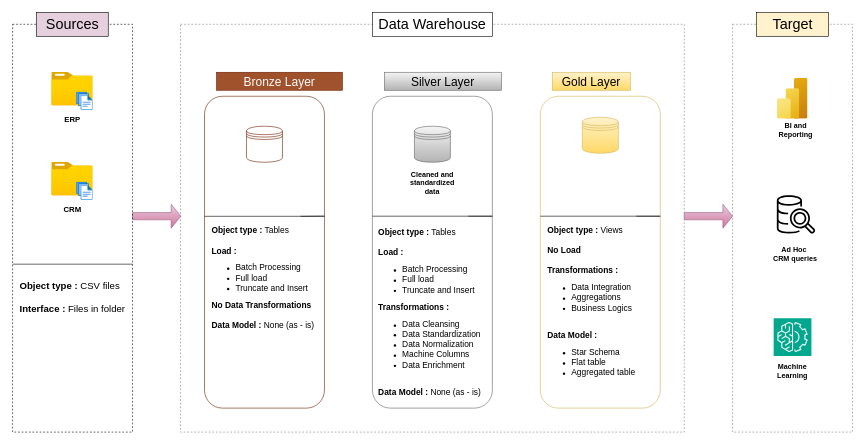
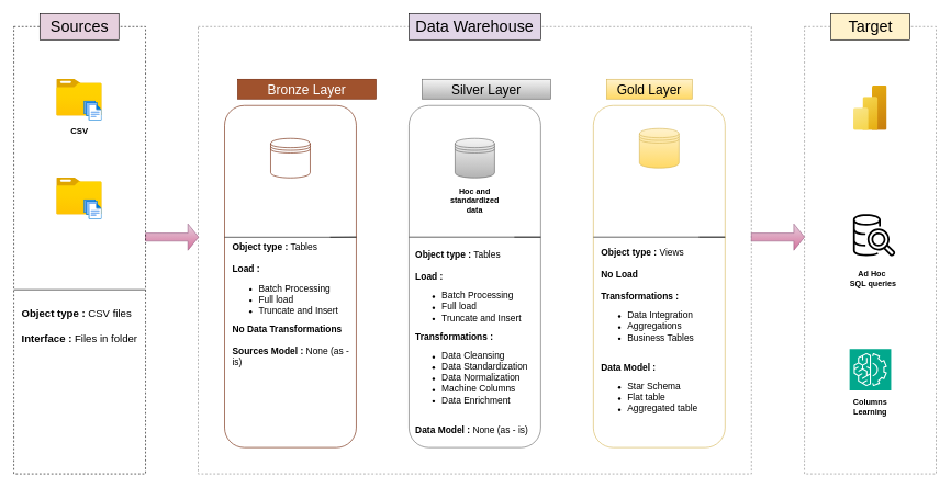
  <mxCell id="0" />
  <mxCell id="1" parent="0" />
  <mxCell id="2" value="" style="rounded=0;whiteSpace=wrap;html=1;fillColor=none;dashed=1;strokeColor=light-dark(#828282, #3e3e3e);" parent="1" vertex="1"><mxGeometry x="300" y="40" width="840" height="680" as="geometry" /></mxCell>
- <mxCell id="3" value="Data Warehouse" style="rounded=0;whiteSpace=wrap;html=1;fontSize=24;" parent="1" vertex="1"><mxGeometry x="620" y="20" width="200" height="40" as="geometry" /></mxCell>
+ <mxCell id="3" value="Data Warehouse" style="rounded=0;whiteSpace=wrap;html=1;fontSize=24;fillColor=#e1d5e7;" parent="1" vertex="1"><mxGeometry x="620" y="20" width="200" height="40" as="geometry" /></mxCell>
  <mxCell id="4" value="" style="rounded=0;whiteSpace=wrap;html=1;fillColor=none;dashed=1;strokeColor=light-dark(#828282, #3e3e3e);" parent="1" vertex="1"><mxGeometry x="1220.5" y="40" width="200" height="680" as="geometry" /></mxCell>
  <mxCell id="5" value="Target" style="rounded=0;whiteSpace=wrap;html=1;fontSize=24;fillColor=#fff2cc;" parent="1" vertex="1"><mxGeometry x="1260.5" y="20" width="120" height="40" as="geometry" /></mxCell>
  <mxCell id="6" value="&lt;font style=&quot;font-size: 20px;&quot;&gt;Bronze Layer&lt;/font&gt;" style="rounded=0;whiteSpace=wrap;html=1;fontSize=24;fillColor=#a0522d;strokeColor=#6D1F00;fontColor=#ffffff;" parent="1" vertex="1"><mxGeometry x="360" y="120" width="210" height="30" as="geometry" /></mxCell>
  <mxCell id="7" value="" style="rounded=1;whiteSpace=wrap;html=1;fillColor=none;fontColor=#ffffff;strokeColor=#6D1F00;" parent="1" vertex="1"><mxGeometry x="340" y="160" width="200" height="520" as="geometry" /></mxCell>
  <mxCell id="8" value="&lt;font style=&quot;font-size: 20px;&quot;&gt;Silver Layer&lt;/font&gt;" style="rounded=0;whiteSpace=wrap;html=1;fontSize=24;fillColor=#f5f5f5;strokeColor=#666666;gradientColor=#b3b3b3;" parent="1" vertex="1"><mxGeometry x="640" y="120" width="195" height="30" as="geometry" /></mxCell>
  <mxCell id="9" value="" style="rounded=1;whiteSpace=wrap;html=1;fillColor=none;gradientColor=#b3b3b3;strokeColor=#666666;" parent="1" vertex="1"><mxGeometry x="620" y="160" width="200" height="520" as="geometry" /></mxCell>
  <mxCell id="10" value="&lt;font style=&quot;font-size: 20px;&quot;&gt;Gold Layer&lt;/font&gt;" style="rounded=0;whiteSpace=wrap;html=1;fontSize=24;fillColor=#fff2cc;strokeColor=#d6b656;gradientColor=#ffd966;" parent="1" vertex="1"><mxGeometry x="920" y="120" width="130" height="30" as="geometry" /></mxCell>
  <mxCell id="11" value="" style="rounded=1;whiteSpace=wrap;html=1;fillColor=none;gradientColor=#ffd966;strokeColor=#d6b656;" parent="1" vertex="1"><mxGeometry x="900" y="160" width="200" height="520" as="geometry" /></mxCell>
  <mxCell id="12" value="" style="endArrow=none;html=1;rounded=0;exitX=1.022;exitY=0.482;exitDx=0;exitDy=0;exitPerimeter=0;" parent="1" edge="1"><mxGeometry width="50" height="50" relative="1" as="geometry"><mxPoint x="20" y="440" as="sourcePoint" /><mxPoint x="219.5" y="439.407" as="targetPoint" /><Array as="points"><mxPoint x="220" y="440" /></Array></mxGeometry></mxCell>
  <mxCell id="13" value="&lt;div style=&quot;text-align: justify;&quot;&gt;&lt;b style=&quot;background-color: transparent; color: light-dark(rgb(0, 0, 0), rgb(255, 255, 255)); font-size: 16px;&quot;&gt;Object type :&lt;/b&gt;&lt;span style=&quot;background-color: transparent; color: light-dark(rgb(0, 0, 0), rgb(255, 255, 255)); font-size: 16px;&quot;&gt; CSV files&lt;/span&gt;&lt;/div&gt;&lt;div style=&quot;text-align: justify;&quot;&gt;&lt;span style=&quot;font-size: 16px;&quot;&gt;&lt;br&gt;&lt;/span&gt;&lt;b style=&quot;background-color: transparent; color: light-dark(rgb(0, 0, 0), rgb(255, 255, 255)); font-size: 16px;&quot;&gt;Interface :&lt;/b&gt;&lt;span style=&quot;background-color: transparent; color: light-dark(rgb(0, 0, 0), rgb(255, 255, 255)); font-size: 16px;&quot;&gt; Files in folder&lt;/span&gt;&lt;/div&gt;" style="text;html=1;align=center;verticalAlign=middle;whiteSpace=wrap;rounded=0;" parent="1" vertex="1"><mxGeometry x="30" y="435" width="180" height="120" as="geometry" /></mxCell>
  <mxCell id="14" value="" style="shape=singleArrow;whiteSpace=wrap;html=1;fillColor=#e6d0de;strokeColor=#996185;gradientColor=#d5739d;" parent="1" vertex="1"><mxGeometry x="220" y="340" width="80.5" height="40" as="geometry" /></mxCell>
  <mxCell id="15" value="" style="shape=singleArrow;whiteSpace=wrap;html=1;fillColor=#e6d0de;strokeColor=#996185;gradientColor=#d5739d;" parent="1" vertex="1"><mxGeometry x="1140" y="340" width="80.5" height="40" as="geometry" /></mxCell>
  <mxCell id="16" value="" style="group" parent="1" vertex="1" connectable="0"><mxGeometry x="85" y="120" width="69" height="93" as="geometry" /></mxCell>
  <mxCell id="17" value="" style="image;aspect=fixed;html=1;points=[];align=center;fontSize=12;image=img/lib/azure2/general/Folder_Blank.svg;" parent="16" vertex="1"><mxGeometry width="69" height="56.0" as="geometry" /></mxCell>
  <mxCell id="18" value="" style="image;aspect=fixed;html=1;points=[];align=center;fontSize=12;image=img/lib/azure2/general/Files.svg;" parent="16" vertex="1"><mxGeometry x="41.57" y="33" width="27.43" height="30" as="geometry" /></mxCell>
- <mxCell id="19" value="&lt;b&gt;&lt;font style=&quot;font-size: 13px;&quot;&gt;ERP&lt;/font&gt;&lt;/b&gt;" style="text;html=1;align=center;verticalAlign=middle;whiteSpace=wrap;rounded=0;" parent="16" vertex="1"><mxGeometry x="5" y="63" width="60" height="30" as="geometry" /></mxCell>
+ <mxCell id="19" value="&lt;b&gt;&lt;font style=&quot;font-size: 13px;&quot;&gt;CSV&lt;/font&gt;&lt;/b&gt;" style="text;html=1;align=center;verticalAlign=middle;whiteSpace=wrap;rounded=0;" parent="16" vertex="1"><mxGeometry x="5" y="63" width="60" height="30" as="geometry" /></mxCell>
  <mxCell id="20" value="" style="endArrow=none;html=1;rounded=0;" parent="1" edge="1"><mxGeometry width="50" height="50" relative="1" as="geometry"><mxPoint x="340" y="360.17" as="sourcePoint" /><mxPoint x="500" y="360.17" as="targetPoint" /><Array as="points"><mxPoint x="500" y="360.17" /><mxPoint x="540" y="360" /></Array></mxGeometry></mxCell>
  <mxCell id="21" value="" style="endArrow=none;html=1;rounded=0;" parent="1" edge="1"><mxGeometry width="50" height="50" relative="1" as="geometry"><mxPoint x="620" y="360" as="sourcePoint" /><mxPoint x="780" y="360" as="targetPoint" /><Array as="points"><mxPoint x="820" y="360" /></Array></mxGeometry></mxCell>
  <mxCell id="22" value="" style="endArrow=none;html=1;rounded=0;" parent="1" edge="1"><mxGeometry width="50" height="50" relative="1" as="geometry"><mxPoint x="900" y="360" as="sourcePoint" /><mxPoint x="1060" y="360" as="targetPoint" /><Array as="points"><mxPoint x="1060" y="360" /><mxPoint x="1100" y="360" /></Array></mxGeometry></mxCell>
  <mxCell id="23" value="" style="group" parent="1" vertex="1" connectable="0"><mxGeometry x="85" y="270" width="69" height="93" as="geometry" /></mxCell>
  <mxCell id="24" value="" style="image;aspect=fixed;html=1;points=[];align=center;fontSize=12;image=img/lib/azure2/general/Folder_Blank.svg;" parent="23" vertex="1"><mxGeometry width="69" height="56.0" as="geometry" /></mxCell>
  <mxCell id="25" value="" style="image;aspect=fixed;html=1;points=[];align=center;fontSize=12;image=img/lib/azure2/general/Files.svg;" parent="23" vertex="1"><mxGeometry x="41.57" y="33" width="27.43" height="30" as="geometry" /></mxCell>
- <mxCell id="26" value="&lt;span style=&quot;font-size: 13px;&quot;&gt;&lt;b&gt;CRM&lt;/b&gt;&lt;/span&gt;" style="text;html=1;align=center;verticalAlign=middle;whiteSpace=wrap;rounded=0;" parent="23" vertex="1"><mxGeometry x="5" y="63" width="60" height="30" as="geometry" /></mxCell>
- <mxCell id="27" value="&lt;div style=&quot;&quot;&gt;&lt;font style=&quot;font-size: 14px;&quot;&gt;&lt;b style=&quot;background-color: transparent; color: light-dark(rgb(0, 0, 0), rgb(255, 255, 255));&quot;&gt;Object type :&lt;/b&gt;&lt;span style=&quot;background-color: transparent; color: light-dark(rgb(0, 0, 0), rgb(255, 255, 255));&quot;&gt;&amp;nbsp;Tables&lt;/span&gt;&lt;/font&gt;&lt;/div&gt;&lt;div style=&quot;&quot;&gt;&lt;font style=&quot;font-size: 14px;&quot;&gt;&lt;br&gt;&lt;b style=&quot;background-color: transparent; color: light-dark(rgb(0, 0, 0), rgb(255, 255, 255));&quot;&gt;Load :&lt;/b&gt;&lt;/font&gt;&lt;/div&gt;&lt;div style=&quot;&quot;&gt;&lt;ul&gt;&lt;li&gt;&lt;span style=&quot;font-size: 14px;&quot;&gt;Batch Processing&lt;/span&gt;&lt;/li&gt;&lt;li&gt;&lt;span style=&quot;font-size: 14px;&quot;&gt;Full load&lt;/span&gt;&lt;/li&gt;&lt;li&gt;&lt;span style=&quot;font-size: 14px;&quot;&gt;Truncate and Insert&lt;/span&gt;&lt;/li&gt;&lt;/ul&gt;&lt;span style=&quot;font-size: 14px;&quot;&gt;&lt;b&gt;No Data Transformations&lt;/b&gt;&lt;/span&gt;&lt;/div&gt;&lt;div style=&quot;&quot;&gt;&lt;span style=&quot;font-size: 14px;&quot;&gt;&lt;b&gt;&lt;br&gt;&lt;/b&gt;&lt;/span&gt;&lt;/div&gt;&lt;div style=&quot;&quot;&gt;&lt;span style=&quot;font-size: 14px;&quot;&gt;&lt;b&gt;Data Model : &lt;/b&gt;None (as - is)&lt;/span&gt;&lt;/div&gt;" style="text;html=1;align=left;verticalAlign=middle;whiteSpace=wrap;rounded=0;" parent="1" vertex="1"><mxGeometry x="350" y="363" width="180" height="200" as="geometry" /></mxCell>
+ <mxCell id="27" value="&lt;div style=&quot;&quot;&gt;&lt;font style=&quot;font-size: 14px;&quot;&gt;&lt;b style=&quot;background-color: transparent; color: light-dark(rgb(0, 0, 0), rgb(255, 255, 255));&quot;&gt;Object type :&lt;/b&gt;&lt;span style=&quot;background-color: transparent; color: light-dark(rgb(0, 0, 0), rgb(255, 255, 255));&quot;&gt;&amp;nbsp;Tables&lt;/span&gt;&lt;/font&gt;&lt;/div&gt;&lt;div style=&quot;&quot;&gt;&lt;font style=&quot;font-size: 14px;&quot;&gt;&lt;br&gt;&lt;b style=&quot;background-color: transparent; color: light-dark(rgb(0, 0, 0), rgb(255, 255, 255));&quot;&gt;Load :&lt;/b&gt;&lt;/font&gt;&lt;/div&gt;&lt;div style=&quot;&quot;&gt;&lt;ul&gt;&lt;li&gt;&lt;span style=&quot;font-size: 14px;&quot;&gt;Batch Processing&lt;/span&gt;&lt;/li&gt;&lt;li&gt;&lt;span style=&quot;font-size: 14px;&quot;&gt;Full load&lt;/span&gt;&lt;/li&gt;&lt;li&gt;&lt;span style=&quot;font-size: 14px;&quot;&gt;Truncate and Insert&lt;/span&gt;&lt;/li&gt;&lt;/ul&gt;&lt;span style=&quot;font-size: 14px;&quot;&gt;&lt;b&gt;No Data Transformations&lt;/b&gt;&lt;/span&gt;&lt;/div&gt;&lt;div style=&quot;&quot;&gt;&lt;span style=&quot;font-size: 14px;&quot;&gt;&lt;b&gt;&lt;br&gt;&lt;/b&gt;&lt;/span&gt;&lt;/div&gt;&lt;div style=&quot;&quot;&gt;&lt;span style=&quot;font-size: 14px;&quot;&gt;&lt;b&gt;Sources Model : &lt;/b&gt;None (as - is)&lt;/span&gt;&lt;/div&gt;" style="text;html=1;align=left;verticalAlign=middle;whiteSpace=wrap;rounded=0;" parent="1" vertex="1"><mxGeometry x="350" y="363" width="180" height="200" as="geometry" /></mxCell>
  <mxCell id="28" value="" style="group" parent="1" vertex="1" connectable="0"><mxGeometry x="670" y="210" width="100" height="110" as="geometry" /></mxCell>
  <mxCell id="29" value="" style="shape=datastore;whiteSpace=wrap;html=1;fillColor=#f5f5f5;gradientColor=#b3b3b3;strokeColor=#666666;" parent="28" vertex="1"><mxGeometry x="20" width="60" height="60" as="geometry" /></mxCell>
- <mxCell id="30" value="&lt;b&gt;Cleaned and standardized data&lt;/b&gt;" style="text;html=1;align=center;verticalAlign=middle;whiteSpace=wrap;rounded=0;" parent="28" vertex="1"><mxGeometry y="80" width="100" height="30" as="geometry" /></mxCell>
+ <mxCell id="30" value="&lt;b&gt;Hoc and standardized data&lt;/b&gt;" style="text;html=1;align=center;verticalAlign=middle;whiteSpace=wrap;rounded=0;" parent="28" vertex="1"><mxGeometry y="80" width="100" height="30" as="geometry" /></mxCell>
  <mxCell id="31" value="" style="group" parent="1" vertex="1" connectable="0"><mxGeometry x="960" y="195" width="80" height="110" as="geometry" /></mxCell>
  <mxCell id="32" value="" style="shape=datastore;whiteSpace=wrap;html=1;fillColor=#fff2cc;gradientColor=#ffd966;strokeColor=#d6b656;" parent="31" vertex="1"><mxGeometry x="10" width="60" height="60" as="geometry" /></mxCell>
  <mxCell id="33" value="" style="group" parent="1" vertex="1" connectable="0"><mxGeometry x="410" y="210" width="60" height="100" as="geometry" /></mxCell>
  <mxCell id="34" value="" style="shape=datastore;whiteSpace=wrap;html=1;fillColor=none;fontColor=#ffffff;strokeColor=#6D1F00;" parent="33" vertex="1"><mxGeometry width="60" height="60" as="geometry" /></mxCell>
  <mxCell id="35" value="&lt;div style=&quot;&quot;&gt;&lt;font style=&quot;font-size: 14px;&quot;&gt;&lt;b style=&quot;background-color: transparent; color: light-dark(rgb(0, 0, 0), rgb(255, 255, 255));&quot;&gt;Object type :&lt;/b&gt;&lt;span style=&quot;background-color: transparent; color: light-dark(rgb(0, 0, 0), rgb(255, 255, 255));&quot;&gt;&amp;nbsp;Tables&lt;/span&gt;&lt;/font&gt;&lt;/div&gt;&lt;div style=&quot;&quot;&gt;&lt;font style=&quot;font-size: 14px;&quot;&gt;&lt;br&gt;&lt;b style=&quot;background-color: transparent; color: light-dark(rgb(0, 0, 0), rgb(255, 255, 255));&quot;&gt;Load :&lt;/b&gt;&lt;/font&gt;&lt;/div&gt;&lt;div style=&quot;&quot;&gt;&lt;ul&gt;&lt;li&gt;&lt;span style=&quot;font-size: 14px;&quot;&gt;Batch Processing&lt;/span&gt;&lt;/li&gt;&lt;li&gt;&lt;span style=&quot;font-size: 14px;&quot;&gt;Full load&lt;/span&gt;&lt;/li&gt;&lt;li&gt;&lt;span style=&quot;font-size: 14px;&quot;&gt;Truncate and Insert&lt;/span&gt;&lt;/li&gt;&lt;/ul&gt;&lt;span style=&quot;font-size: 14px;&quot;&gt;&lt;b&gt;Transformations :&lt;/b&gt;&lt;/span&gt;&lt;/div&gt;&lt;div style=&quot;&quot;&gt;&lt;ul&gt;&lt;li&gt;&lt;span style=&quot;font-size: 14px;&quot;&gt;Data Cleansing&lt;/span&gt;&lt;/li&gt;&lt;li&gt;&lt;span style=&quot;font-size: 14px;&quot;&gt;Data Standardization&lt;/span&gt;&lt;/li&gt;&lt;li&gt;&lt;span style=&quot;font-size: 14px;&quot;&gt;Data Normalization&lt;/span&gt;&lt;/li&gt;&lt;li&gt;&lt;span style=&quot;font-size: 14px;&quot;&gt;Machine Columns&lt;/span&gt;&lt;/li&gt;&lt;li&gt;&lt;span style=&quot;font-size: 14px;&quot;&gt;Data Enrichment&lt;/span&gt;&lt;/li&gt;&lt;/ul&gt;&lt;/div&gt;&lt;div style=&quot;&quot;&gt;&lt;span style=&quot;font-size: 14px;&quot;&gt;&lt;b&gt;&lt;br&gt;&lt;/b&gt;&lt;/span&gt;&lt;/div&gt;&lt;div style=&quot;&quot;&gt;&lt;span style=&quot;font-size: 14px;&quot;&gt;&lt;b&gt;Data Model : &lt;/b&gt;None (as - is)&lt;/span&gt;&lt;/div&gt;" style="text;html=1;align=left;verticalAlign=middle;whiteSpace=wrap;rounded=0;" parent="1" vertex="1"><mxGeometry x="627.5" y="375" width="185" height="290" as="geometry" /></mxCell>
- <mxCell id="36" value="&lt;div style=&quot;&quot;&gt;&lt;font style=&quot;font-size: 14px;&quot;&gt;&lt;b style=&quot;background-color: transparent; color: light-dark(rgb(0, 0, 0), rgb(255, 255, 255));&quot;&gt;Object type :&lt;/b&gt;&lt;span style=&quot;background-color: transparent; color: light-dark(rgb(0, 0, 0), rgb(255, 255, 255));&quot;&gt;&amp;nbsp;Views&lt;/span&gt;&lt;/font&gt;&lt;/div&gt;&lt;div style=&quot;&quot;&gt;&lt;font style=&quot;font-size: 14px;&quot;&gt;&lt;br&gt;&lt;b&gt;No Load&lt;/b&gt;&lt;/font&gt;&lt;/div&gt;&lt;div style=&quot;&quot;&gt;&lt;span style=&quot;font-size: 14px;&quot;&gt;&lt;b&gt;&lt;br&gt;&lt;/b&gt;&lt;/span&gt;&lt;/div&gt;&lt;div style=&quot;&quot;&gt;&lt;span style=&quot;font-size: 14px;&quot;&gt;&lt;b&gt;Transformations :&lt;/b&gt;&lt;/span&gt;&lt;/div&gt;&lt;div style=&quot;&quot;&gt;&lt;ul&gt;&lt;li&gt;&lt;span style=&quot;font-size: 14px;&quot;&gt;Data Integration&lt;/span&gt;&lt;/li&gt;&lt;li&gt;&lt;span style=&quot;font-size: 14px;&quot;&gt;Aggregations&lt;/span&gt;&lt;/li&gt;&lt;li&gt;&lt;span style=&quot;font-size: 14px;&quot;&gt;Business Logics&lt;/span&gt;&lt;/li&gt;&lt;/ul&gt;&lt;/div&gt;&lt;div style=&quot;&quot;&gt;&lt;span style=&quot;font-size: 14px;&quot;&gt;&lt;b&gt;&lt;br&gt;&lt;/b&gt;&lt;/span&gt;&lt;/div&gt;&lt;div style=&quot;&quot;&gt;&lt;span style=&quot;font-size: 14px;&quot;&gt;&lt;b&gt;Data Model :&amp;nbsp;&lt;/b&gt;&lt;/span&gt;&lt;/div&gt;&lt;div style=&quot;&quot;&gt;&lt;ul&gt;&lt;li&gt;&lt;span style=&quot;font-size: 14px;&quot;&gt;Star Schema&lt;/span&gt;&lt;/li&gt;&lt;li&gt;&lt;span style=&quot;font-size: 14px;&quot;&gt;Flat table&lt;/span&gt;&lt;/li&gt;&lt;li&gt;&lt;span style=&quot;font-size: 14px;&quot;&gt;Aggregated table&lt;/span&gt;&lt;/li&gt;&lt;/ul&gt;&lt;/div&gt;" style="text;html=1;align=left;verticalAlign=middle;whiteSpace=wrap;rounded=0;" parent="1" vertex="1"><mxGeometry x="910" y="363" width="180" height="290" as="geometry" /></mxCell>
+ <mxCell id="36" value="&lt;div style=&quot;&quot;&gt;&lt;font style=&quot;font-size: 14px;&quot;&gt;&lt;b style=&quot;background-color: transparent; color: light-dark(rgb(0, 0, 0), rgb(255, 255, 255));&quot;&gt;Object type :&lt;/b&gt;&lt;span style=&quot;background-color: transparent; color: light-dark(rgb(0, 0, 0), rgb(255, 255, 255));&quot;&gt;&amp;nbsp;Views&lt;/span&gt;&lt;/font&gt;&lt;/div&gt;&lt;div style=&quot;&quot;&gt;&lt;font style=&quot;font-size: 14px;&quot;&gt;&lt;br&gt;&lt;b&gt;No Load&lt;/b&gt;&lt;/font&gt;&lt;/div&gt;&lt;div style=&quot;&quot;&gt;&lt;span style=&quot;font-size: 14px;&quot;&gt;&lt;b&gt;&lt;br&gt;&lt;/b&gt;&lt;/span&gt;&lt;/div&gt;&lt;div style=&quot;&quot;&gt;&lt;span style=&quot;font-size: 14px;&quot;&gt;&lt;b&gt;Transformations :&lt;/b&gt;&lt;/span&gt;&lt;/div&gt;&lt;div style=&quot;&quot;&gt;&lt;ul&gt;&lt;li&gt;&lt;span style=&quot;font-size: 14px;&quot;&gt;Data Integration&lt;/span&gt;&lt;/li&gt;&lt;li&gt;&lt;span style=&quot;font-size: 14px;&quot;&gt;Aggregations&lt;/span&gt;&lt;/li&gt;&lt;li&gt;&lt;span style=&quot;font-size: 14px;&quot;&gt;Business Tables&lt;/span&gt;&lt;/li&gt;&lt;/ul&gt;&lt;/div&gt;&lt;div style=&quot;&quot;&gt;&lt;span style=&quot;font-size: 14px;&quot;&gt;&lt;b&gt;&lt;br&gt;&lt;/b&gt;&lt;/span&gt;&lt;/div&gt;&lt;div style=&quot;&quot;&gt;&lt;span style=&quot;font-size: 14px;&quot;&gt;&lt;b&gt;Data Model :&amp;nbsp;&lt;/b&gt;&lt;/span&gt;&lt;/div&gt;&lt;div style=&quot;&quot;&gt;&lt;ul&gt;&lt;li&gt;&lt;span style=&quot;font-size: 14px;&quot;&gt;Star Schema&lt;/span&gt;&lt;/li&gt;&lt;li&gt;&lt;span style=&quot;font-size: 14px;&quot;&gt;Flat table&lt;/span&gt;&lt;/li&gt;&lt;li&gt;&lt;span style=&quot;font-size: 14px;&quot;&gt;Aggregated table&lt;/span&gt;&lt;/li&gt;&lt;/ul&gt;&lt;/div&gt;" style="text;html=1;align=left;verticalAlign=middle;whiteSpace=wrap;rounded=0;" parent="1" vertex="1"><mxGeometry x="910" y="363" width="180" height="290" as="geometry" /></mxCell>
  <mxCell id="37" value="" style="rounded=0;whiteSpace=wrap;html=1;fillColor=none;dashed=1;" parent="1" vertex="1"><mxGeometry x="20" y="40" width="200" height="680" as="geometry" /></mxCell>
  <mxCell id="38" value="Sources" style="rounded=0;whiteSpace=wrap;html=1;fontSize=24;fillColor=#e6d0de;" parent="1" vertex="1"><mxGeometry x="59.5" y="20" width="120" height="40" as="geometry" /></mxCell>
  <mxCell id="39" value="" style="group" parent="1" vertex="1" connectable="0"><mxGeometry x="1290.5" y="130" width="69.5" height="102" as="geometry" /></mxCell>
  <mxCell id="40" value="" style="image;aspect=fixed;html=1;points=[];align=center;fontSize=12;image=img/lib/azure2/analytics/Power_BI_Embedded.svg;" parent="39" vertex="1"><mxGeometry x="4.633" width="51" height="68" as="geometry" /></mxCell>
- <mxCell id="41" value="&lt;b&gt;BI and Reporting&lt;/b&gt;" style="text;html=1;align=center;verticalAlign=middle;whiteSpace=wrap;rounded=0;" parent="39" vertex="1"><mxGeometry y="72" width="69.5" height="30" as="geometry" /></mxCell>
  <mxCell id="42" value="" style="group" parent="1" vertex="1" connectable="0"><mxGeometry x="1284.25" y="325" width="85.75" height="115" as="geometry" /></mxCell>
  <mxCell id="43" value="" style="sketch=0;outlineConnect=0;fontColor=#232F3E;gradientColor=none;fillColor=#000000;strokeColor=none;dashed=0;verticalLabelPosition=bottom;verticalAlign=top;align=center;html=1;fontSize=12;fontStyle=0;aspect=fixed;pointerEvents=1;shape=mxgraph.aws4.redshift_query_editor_v20_light;" parent="42" vertex="1"><mxGeometry x="10.053" width="64" height="64" as="geometry" /></mxCell>
- <mxCell id="44" value="&lt;b&gt;Ad Hoc&amp;nbsp;&lt;/b&gt;&lt;div&gt;&lt;div&gt;&lt;b&gt;CRM queries&lt;/b&gt;&lt;/div&gt;&lt;/div&gt;" style="text;html=1;align=center;verticalAlign=middle;whiteSpace=wrap;rounded=0;" parent="42" vertex="1"><mxGeometry y="83.636" width="81.61" height="31.364" as="geometry" /></mxCell>
+ <mxCell id="44" value="&lt;b&gt;Ad Hoc&amp;nbsp;&lt;/b&gt;&lt;div&gt;&lt;div&gt;&lt;b&gt;SQL queries&lt;/b&gt;&lt;/div&gt;&lt;/div&gt;" style="text;html=1;align=center;verticalAlign=middle;whiteSpace=wrap;rounded=0;" parent="42" vertex="1"><mxGeometry y="83.636" width="81.61" height="31.364" as="geometry" /></mxCell>
  <mxCell id="45" value="" style="group" parent="1" vertex="1" connectable="0"><mxGeometry x="1286" y="530" width="69" height="103" as="geometry" /></mxCell>
  <mxCell id="46" value="" style="sketch=0;points=[[0,0,0],[0.25,0,0],[0.5,0,0],[0.75,0,0],[1,0,0],[0,1,0],[0.25,1,0],[0.5,1,0],[0.75,1,0],[1,1,0],[0,0.25,0],[0,0.5,0],[0,0.75,0],[1,0.25,0],[1,0.5,0],[1,0.75,0]];outlineConnect=0;fontColor=#232F3E;fillColor=#01A88D;strokeColor=#ffffff;dashed=0;verticalLabelPosition=bottom;verticalAlign=top;align=center;html=1;fontSize=12;fontStyle=0;aspect=fixed;shape=mxgraph.aws4.resourceIcon;resIcon=mxgraph.aws4.machine_learning;" parent="45" vertex="1"><mxGeometry x="3" width="63" height="63" as="geometry" /></mxCell>
- <mxCell id="47" value="&lt;b&gt;Machine Learning&lt;/b&gt;" style="text;html=1;align=center;verticalAlign=middle;whiteSpace=wrap;rounded=0;" parent="45" vertex="1"><mxGeometry y="73" width="69" height="30" as="geometry" /></mxCell>
+ <mxCell id="47" value="&lt;b&gt;Columns Learning&lt;/b&gt;" style="text;html=1;align=center;verticalAlign=middle;whiteSpace=wrap;rounded=0;" parent="45" vertex="1"><mxGeometry y="73" width="69" height="30" as="geometry" /></mxCell>
